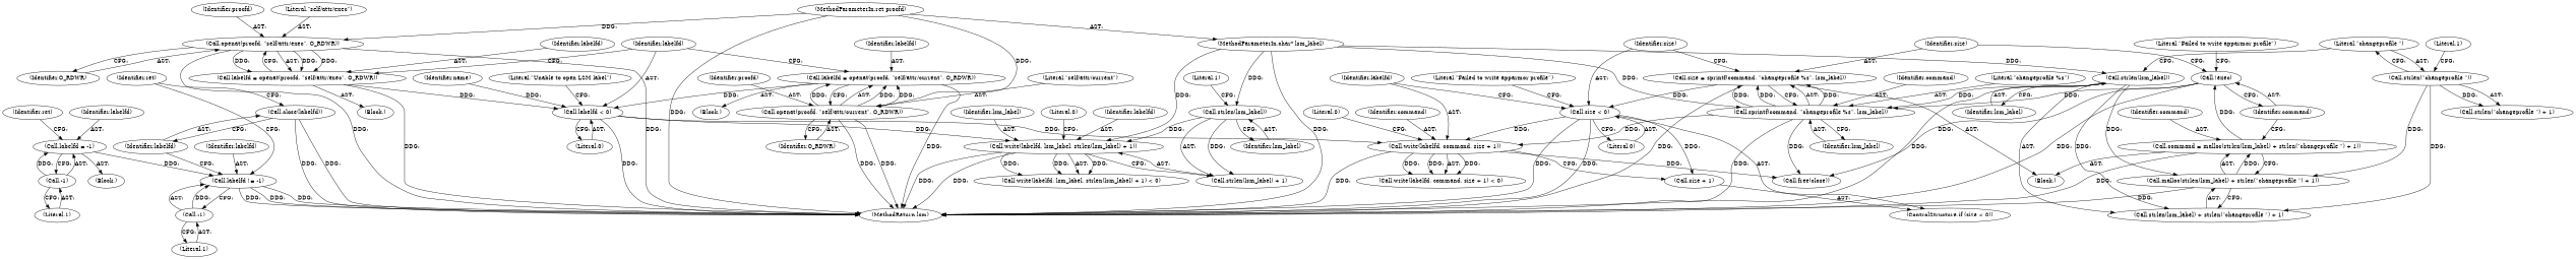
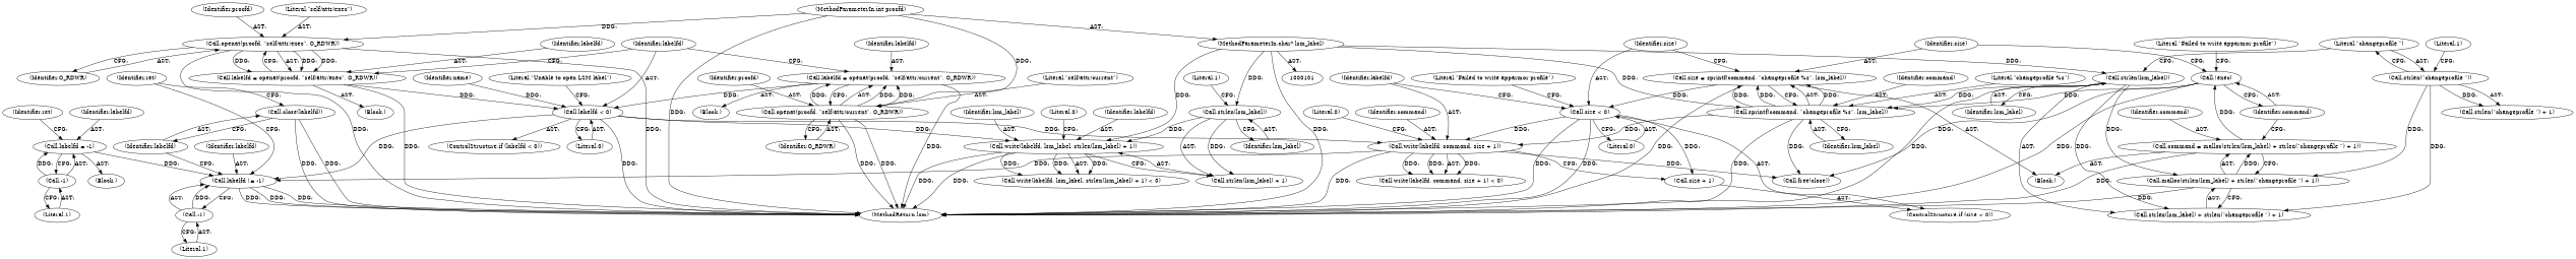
  digraph {
    n1 [label="(Call,close(labelfd))"]
    n2 [label="(MethodReturn,lsm)"]
    n3 [label="(Identifier,labelfd)"]
    n4 [label="(Call,labelfd != -1)"]
    n5 [label="(Call,-1)"]
    n6 [label="(Literal,1)"]
    n7 [label="(Call,write(labelfd, command, size + 1))"]
    n8 [label="(Call,size + 1)"]
    n9 [label="(Call,free(close))"]
    n10 [label="(Call,write(labelfd, command, size + 1) < 0)"]
    n11 [label="(ControlStructure,if (size < 0))"]
    n12 [label="(Call,labelfd < 0)"]
    n13 [label="(Call,write(labelfd, lsm_label, strlen(lsm_label) + 1))"]
+   n14 [label="(ControlStructure,if (labelfd < 0))"]
    n15 [label="(Literal,0)"]
    n16 [label="(Call,strlen(lsm_label) + 1)"]
    n17 [label="(Call,write(labelfd, lsm_label, strlen(lsm_label) + 1) < 0)"]
    n18 [label="(Call,labelfd = openat(procfd, \"self/attr/current\", O_RDWR))"]
    n19 [label="(Call,openat(procfd, \"self/attr/current\", O_RDWR))"]
    n20 [label="(Block,)"]
    n21 [label="(Identifier,O_RDWR)"]
-   n22 [label="(MethodParameterIn,ret procfd)"]
+   n22 [label="(MethodParameterIn,int procfd)"]
    n23 [label="(Call,openat(procfd, \"self/attr/exec\", O_RDWR))"]
    n24 [label="(MethodParameterIn,char* lsm_label)"]
    n25 [label="(Call,labelfd = openat(procfd, \"self/attr/exec\", O_RDWR))"]
    n26 [label="(Identifier,O_RDWR)"]
    n27 [label="(Block,)"]
    n28 [label="(Call,sprintf(command, \"changeprofile %s\", lsm_label))"]
    n29 [label="(Call,size = sprintf(command, \"changeprofile %s\", lsm_label))"]
    n30 [label="(Identifier,lsm_label)"]
    n31 [label="(Block,)"]
    n32 [label="(Call,size < 0)"]
    n33 [label="(Call,!exec)"]
    n34 [label="(Identifier,command)"]
    n35 [label="(Call,command = malloc(strlen(lsm_label) + strlen(\"changeprofile \") + 1))"]
    n36 [label="(Call,malloc(strlen(lsm_label) + strlen(\"changeprofile \") + 1))"]
    n37 [label="(Call,strlen(lsm_label) + strlen(\"changeprofile \") + 1)"]
    n38 [label="(Call,strlen(lsm_label))"]
    n39 [label="(Identifier,lsm_label)"]
+   1000101
    n41 [label="(Call,strlen(lsm_label))"]
    n42 [label="(Identifier,lsm_label)"]
    n43 [label="(Call,strlen(\"changeprofile \"))"]
    n44 [label="(Call,strlen(\"changeprofile \") + 1)"]
    n45 [label="(Literal,\"changeprofile \")"]
    n46 [label="(Literal,0)"]
    n47 [label="(Call,labelfd = -1)"]
    n48 [label="(Call,-1)"]
    n49 [label="(Block,)"]
    n50 [label="(Literal,1)"]
    n51 [label="(Identifier,size)"]
    n52 [label="(Identifier,labelfd)"]
    n53 [label="(Literal,\"changeprofile %s\")"]
    n54 [label="(Literal,\"Unable to open LSM label\")"]
    n55 [label="(Literal,\"Failed to write apparmor profile\")"]
    n56 [label="(Literal,0)"]
    n57 [label="(Identifier,command)"]
    n58 [label="(Identifier,ret)"]
    n59 [label="(Identifier,labelfd)"]
    n60 [label="(Identifier,labelfd)"]
    n61 [label="(Identifier,procfd)"]
    n62 [label="(Literal,1)"]
    n63 [label="(Identifier,name)"]
    n64 [label="(Literal,\"self/attr/current\")"]
    n65 [label="(Literal,\"self/attr/exec\")"]
    n66 [label="(Identifier,labelfd)"]
    n67 [label="(Identifier,procfd)"]
    n68 [label="(Identifier,labelfd)"]
    n69 [label="(Identifier,size)"]
    n70 [label="(Identifier,labelfd)"]
    n71 [label="(Identifier,command)"]
    n72 [label="(Literal,\"Failed to write apparmor profile\")"]
    n73 [label="(Literal,1)"]
    n74 [label="(Identifier,ret)"]
    n75 [label="(Literal,0)"]
    n76 [label="(Identifier,labelfd)"]
    n77 [label="(Identifier,command)"]
    n78 [label="(Identifier,lsm_label)"]
    n1 -> n2 [label="DDG: "]
    n1 -> n2 [label="DDG: "]
    n1 -> n3 [label="CFG: "]
    n3 -> n1 [label="AST: "]
    n3 -> n4 [label="CFG: "]
    n4 -> n2 [label="DDG: "]
    n4 -> n2 [label="DDG: "]
    n4 -> n2 [label="DDG: "]
    n4 -> n5 [label="CFG: "]
    n5 -> n4 [label="AST: "]
    n5 -> n4 [label="DDG: "]
    n5 -> n6 [label="CFG: "]
    n6 -> n5 [label="AST: "]
    n7 -> n2 [label="DDG: "]
+   n7 -> n4 [label="DDG: "]
    n7 -> n8 [label="CFG: "]
    n7 -> n9 [label="DDG: "]
    n7 -> n10 [label="AST: "]
    n7 -> n10 [label="DDG: "]
    n7 -> n10 [label="DDG: "]
    n7 -> n10 [label="DDG: "]
    n8 -> n11 [label="AST: "]
    n12 -> n2 [label="DDG: "]
+   n12 -> n4 [label="DDG: "]
    n12 -> n7 [label="DDG: "]
    n12 -> n13 [label="DDG: "]
+   n12 -> n14 [label="AST: "]
    n12 -> n15 [label="CFG: "]
    n13 -> n2 [label="DDG: "]
    n13 -> n2 [label="DDG: "]
    n13 -> n16 [label="CFG: "]
    n13 -> n17 [label="AST: "]
    n13 -> n17 [label="DDG: "]
    n13 -> n17 [label="DDG: "]
    n13 -> n17 [label="DDG: "]
    n15 -> n12 [label="AST: "]
    n16 -> n13 [label="AST: "]
    n18 -> n2 [label="DDG: "]
    n18 -> n12 [label="DDG: "]
    n18 -> n19 [label="CFG: "]
    n18 -> n20 [label="AST: "]
    n19 -> n2 [label="DDG: "]
    n19 -> n2 [label="DDG: "]
    n19 -> n18 [label="AST: "]
    n19 -> n18 [label="DDG: "]
    n19 -> n18 [label="DDG: "]
    n19 -> n18 [label="DDG: "]
    n19 -> n21 [label="CFG: "]
    n21 -> n19 [label="AST: "]
    n22 -> n2 [label="DDG: "]
    n22 -> n19 [label="DDG: "]
    n22 -> n23 [label="DDG: "]
    n22 -> n24 [label="AST: "]
    n23 -> n2 [label="DDG: "]
    n23 -> n2 [label="DDG: "]
    n23 -> n25 [label="AST: "]
    n23 -> n25 [label="DDG: "]
    n23 -> n25 [label="DDG: "]
    n23 -> n25 [label="DDG: "]
    n23 -> n26 [label="CFG: "]
    n24 -> n2 [label="DDG: "]
    n24 -> n13 [label="DDG: "]
    n24 -> n28 [label="DDG: "]
    n24 -> n38 [label="DDG: "]
+   n24 -> 1000101 [label="AST: "]
    n24 -> n41 [label="DDG: "]
    n25 -> n2 [label="DDG: "]
    n25 -> n12 [label="DDG: "]
    n25 -> n23 [label="CFG: "]
    n25 -> n27 [label="AST: "]
    n26 -> n23 [label="AST: "]
    n28 -> n2 [label="DDG: "]
    n28 -> n7 [label="DDG: "]
    n28 -> n9 [label="DDG: "]
    n28 -> n29 [label="AST: "]
    n28 -> n29 [label="DDG: "]
    n28 -> n29 [label="DDG: "]
    n28 -> n29 [label="DDG: "]
    n28 -> n30 [label="CFG: "]
    n29 -> n2 [label="DDG: "]
    n29 -> n28 [label="CFG: "]
    n29 -> n31 [label="AST: "]
    n29 -> n32 [label="DDG: "]
    n30 -> n28 [label="AST: "]
    n32 -> n2 [label="DDG: "]
    n32 -> n2 [label="DDG: "]
    n32 -> n7 [label="DDG: "]
    n32 -> n8 [label="DDG: "]
    n32 -> n11 [label="AST: "]
    n32 -> n46 [label="CFG: "]
    n33 -> n2 [label="DDG: "]
    n33 -> n9 [label="DDG: "]
    n33 -> n28 [label="DDG: "]
    n33 -> n34 [label="CFG: "]
    n34 -> n33 [label="AST: "]
    n34 -> n35 [label="CFG: "]
    n35 -> n2 [label="DDG: "]
    n35 -> n31 [label="AST: "]
    n35 -> n33 [label="DDG: "]
    n35 -> n36 [label="CFG: "]
    n36 -> n2 [label="DDG: "]
    n36 -> n35 [label="AST: "]
    n36 -> n35 [label="DDG: "]
    n36 -> n37 [label="CFG: "]
    n37 -> n36 [label="AST: "]
    n38 -> n2 [label="DDG: "]
    n38 -> n28 [label="DDG: "]
    n38 -> n36 [label="DDG: "]
    n38 -> n37 [label="AST: "]
    n38 -> n37 [label="DDG: "]
    n38 -> n39 [label="CFG: "]
    n39 -> n38 [label="AST: "]
    n41 -> n13 [label="DDG: "]
    n41 -> n16 [label="AST: "]
    n41 -> n16 [label="DDG: "]
    n41 -> n42 [label="CFG: "]
    n42 -> n41 [label="AST: "]
    n43 -> n36 [label="DDG: "]
    n43 -> n37 [label="DDG: "]
    n43 -> n44 [label="AST: "]
    n43 -> n44 [label="DDG: "]
    n43 -> n45 [label="CFG: "]
    n45 -> n38 [label="CFG: "]
    n45 -> n43 [label="AST: "]
    n46 -> n32 [label="AST: "]
    n47 -> n4 [label="DDG: "]
    n47 -> n48 [label="CFG: "]
    n47 -> n49 [label="AST: "]
    n48 -> n47 [label="AST: "]
    n48 -> n47 [label="DDG: "]
    n48 -> n50 [label="CFG: "]
    n50 -> n48 [label="AST: "]
    n51 -> n29 [label="AST: "]
    n51 -> n33 [label="CFG: "]
    n52 -> n4 [label="AST: "]
    n53 -> n28 [label="AST: "]
    n54 -> n12 [label="CFG: "]
    n55 -> n32 [label="CFG: "]
    n56 -> n13 [label="CFG: "]
    n57 -> n7 [label="AST: "]
    n58 -> n47 [label="CFG: "]
    n59 -> n47 [label="AST: "]
    n60 -> n7 [label="AST: "]
    n60 -> n32 [label="CFG: "]
    n61 -> n23 [label="AST: "]
    n62 -> n43 [label="CFG: "]
    n63 -> n12 [label="DDG: "]
    n64 -> n19 [label="AST: "]
    n65 -> n23 [label="AST: "]
    n66 -> n13 [label="AST: "]
    n67 -> n19 [label="AST: "]
    n68 -> n25 [label="AST: "]
    n69 -> n29 [label="CFG: "]
    n69 -> n32 [label="AST: "]
    n70 -> n12 [label="AST: "]
    n70 -> n18 [label="CFG: "]
    n70 -> n25 [label="CFG: "]
    n71 -> n28 [label="AST: "]
    n72 -> n33 [label="CFG: "]
    n73 -> n41 [label="CFG: "]
    n74 -> n1 [label="CFG: "]
    n74 -> n4 [label="CFG: "]
    n75 -> n7 [label="CFG: "]
    n76 -> n18 [label="AST: "]
    n77 -> n35 [label="AST: "]
    n78 -> n13 [label="AST: "]
  }
